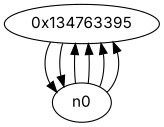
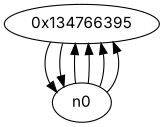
  digraph {
    fontname=Inter
    node [fontname=Inter]
    edge [fontname=Inter]
-   n1 [label="0x134763395"]
+   n1 [label="0x134766395"]
    n0
    n1 -> n0
    n1 -> n0
    n0 -> n1
    n0 -> n1
    n0 -> n1
    n0 -> n1
  }
